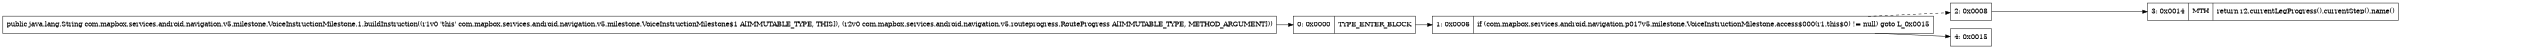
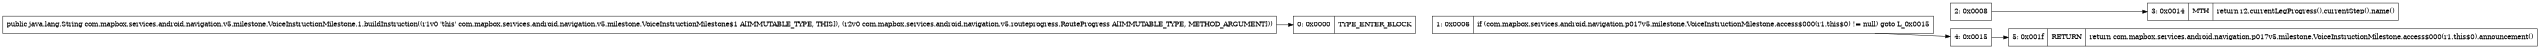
  digraph {
    rankdir=LR
    node [shape=record]
    n1 [label="{0\:\ 0x0000|TYPE_ENTER_BLOCK\l}"]
    n2 [label="{1\:\ 0x0006|if (com.mapbox.services.android.navigation.p017v5.milestone.VoiceInstructionMilestone.access$000(r1.this$0) != null) goto L_0x0015\l}"]
    n3 [label="{2\:\ 0x0008}"]
    n4 [label="{4\:\ 0x0015}"]
    n5 [label="{3\:\ 0x0014|MTH\l|return r2.currentLegProgress().currentStep().name()\l}"]
+   n6 [label="{5\:\ 0x001f|RETURN\l|return com.mapbox.services.android.navigation.p017v5.milestone.VoiceInstructionMilestone.access$000(r1.this$0).announcement()\l}"]
    n7 [label="{public java.lang.String com.mapbox.services.android.navigation.v5.milestone.VoiceInstructionMilestone.1.buildInstruction((r1v0 'this' com.mapbox.services.android.navigation.v5.milestone.VoiceInstructionMilestone$1 A[IMMUTABLE_TYPE, THIS]), (r2v0 com.mapbox.services.android.navigation.v5.routeprogress.RouteProgress A[IMMUTABLE_TYPE, METHOD_ARGUMENT])) }"]
-   n1 -> n2
-   n2 -> n3 [style=dashed]
    n2 -> n4
    n3 -> n5
+   n4 -> n6
    n7 -> n1
  }
